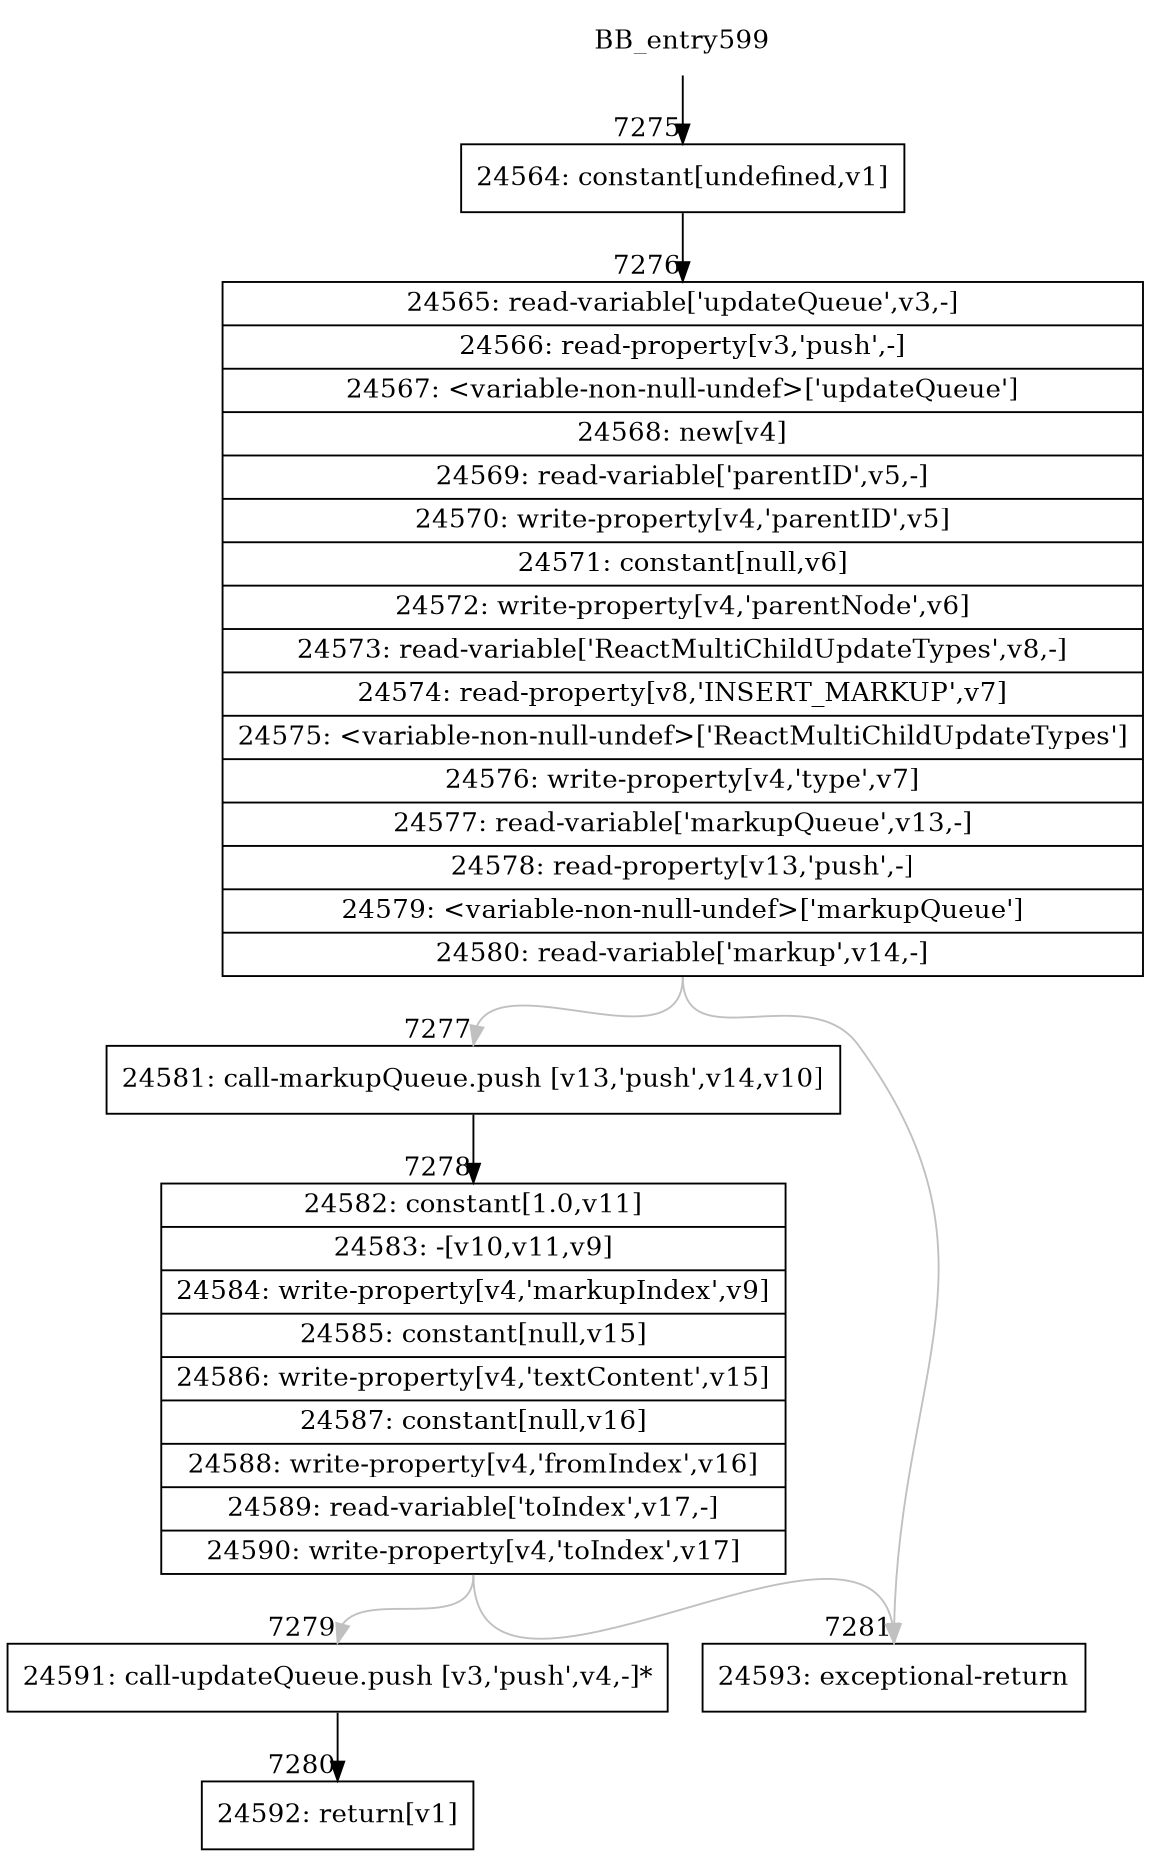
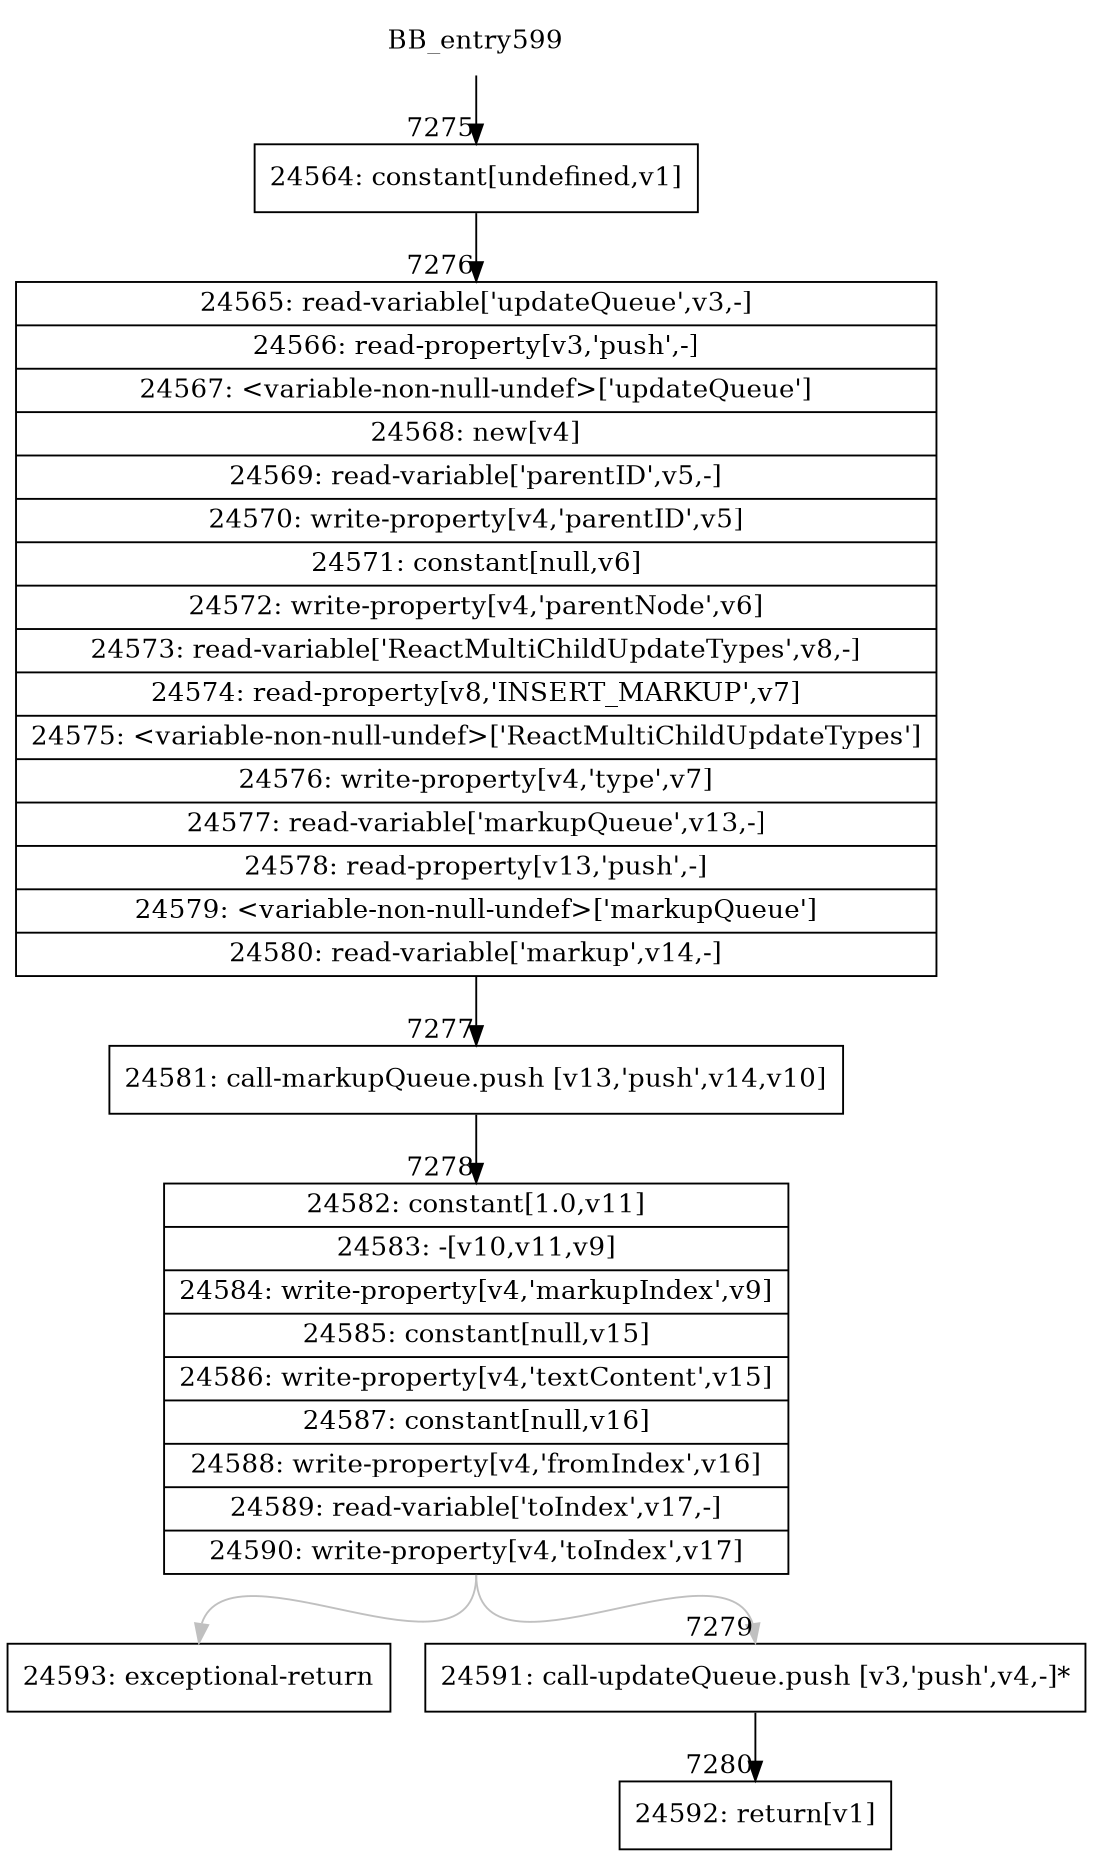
  digraph {
    rankdir=TD
    node [shape=record]
    edge [headport=n tailport=s]
    n1 [label=BB_entry599 shape=none]
    n2 [label="{24564: constant[undefined,v1]}"]
    n3 [label="{24565: read-variable['updateQueue',v3,-]|24566: read-property[v3,'push',-]|24567: \<variable-non-null-undef\>['updateQueue']|24568: new[v4]|24569: read-variable['parentID',v5,-]|24570: write-property[v4,'parentID',v5]|24571: constant[null,v6]|24572: write-property[v4,'parentNode',v6]|24573: read-variable['ReactMultiChildUpdateTypes',v8,-]|24574: read-property[v8,'INSERT_MARKUP',v7]|24575: \<variable-non-null-undef\>['ReactMultiChildUpdateTypes']|24576: write-property[v4,'type',v7]|24577: read-variable['markupQueue',v13,-]|24578: read-property[v13,'push',-]|24579: \<variable-non-null-undef\>['markupQueue']|24580: read-variable['markup',v14,-]}"]
    n4 [label="{24581: call-markupQueue.push [v13,'push',v14,v10]}"]
    n5 [label="{24593: exceptional-return}"]
    n6 [label="{24582: constant[1.0,v11]|24583: -[v10,v11,v9]|24584: write-property[v4,'markupIndex',v9]|24585: constant[null,v15]|24586: write-property[v4,'textContent',v15]|24587: constant[null,v16]|24588: write-property[v4,'fromIndex',v16]|24589: read-variable['toIndex',v17,-]|24590: write-property[v4,'toIndex',v17]}"]
    n7 [label="{24591: call-updateQueue.push [v3,'push',v4,-]*}"]
    n8 [label="{24592: return[v1]}"]
    n1 -> n2 [headlabel="    7275"]
    n2 -> n3 [headlabel="      7276"]
-   n3 -> n4 [headlabel="      7277" color=gray]
-   n3 -> n5 [color=gray headlabel="      7281"]
+   n3 -> n4 [headlabel="      7277"]
    n4 -> n6 [headlabel="      7278"]
    n6 -> n5 [color=gray]
    n6 -> n7 [color=gray headlabel="      7279"]
    n7 -> n8 [headlabel="      7280"]
  }
